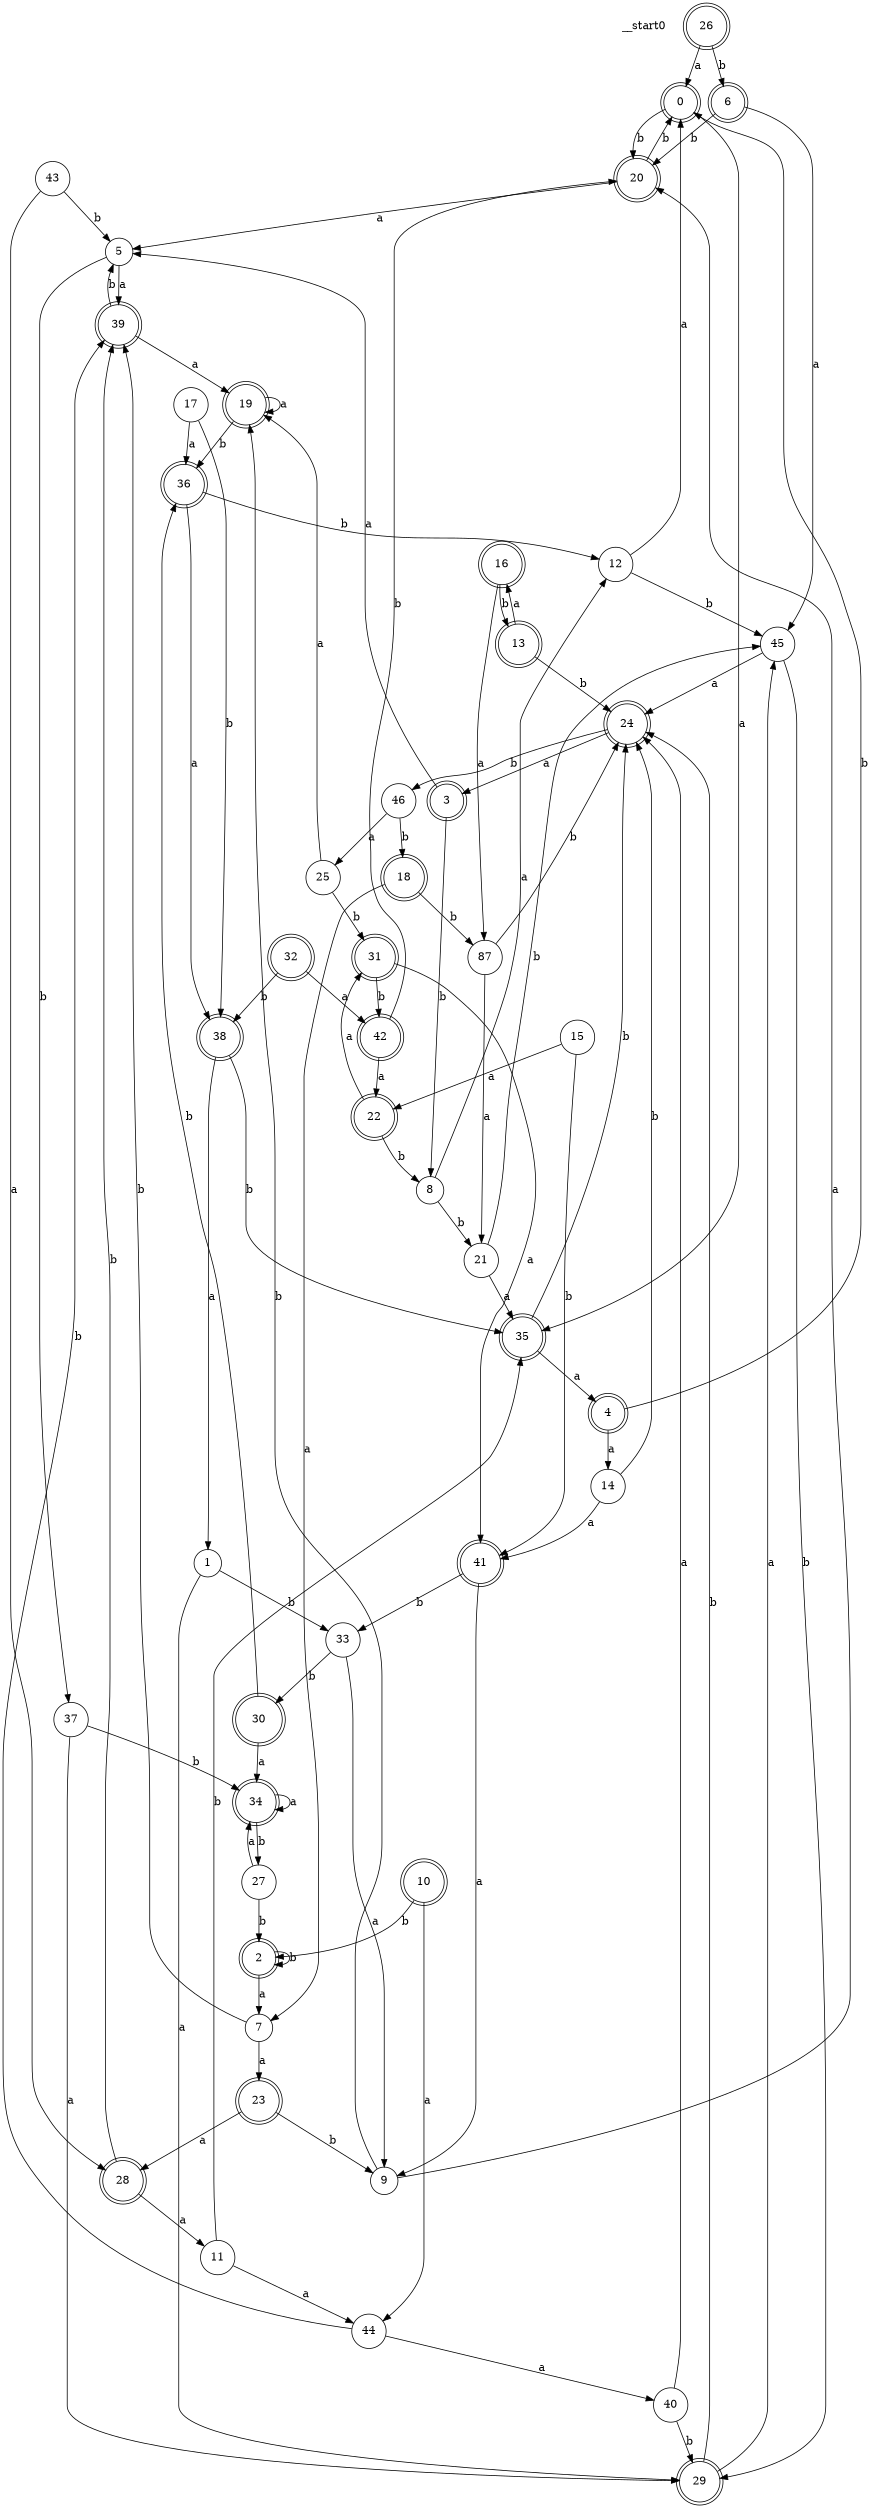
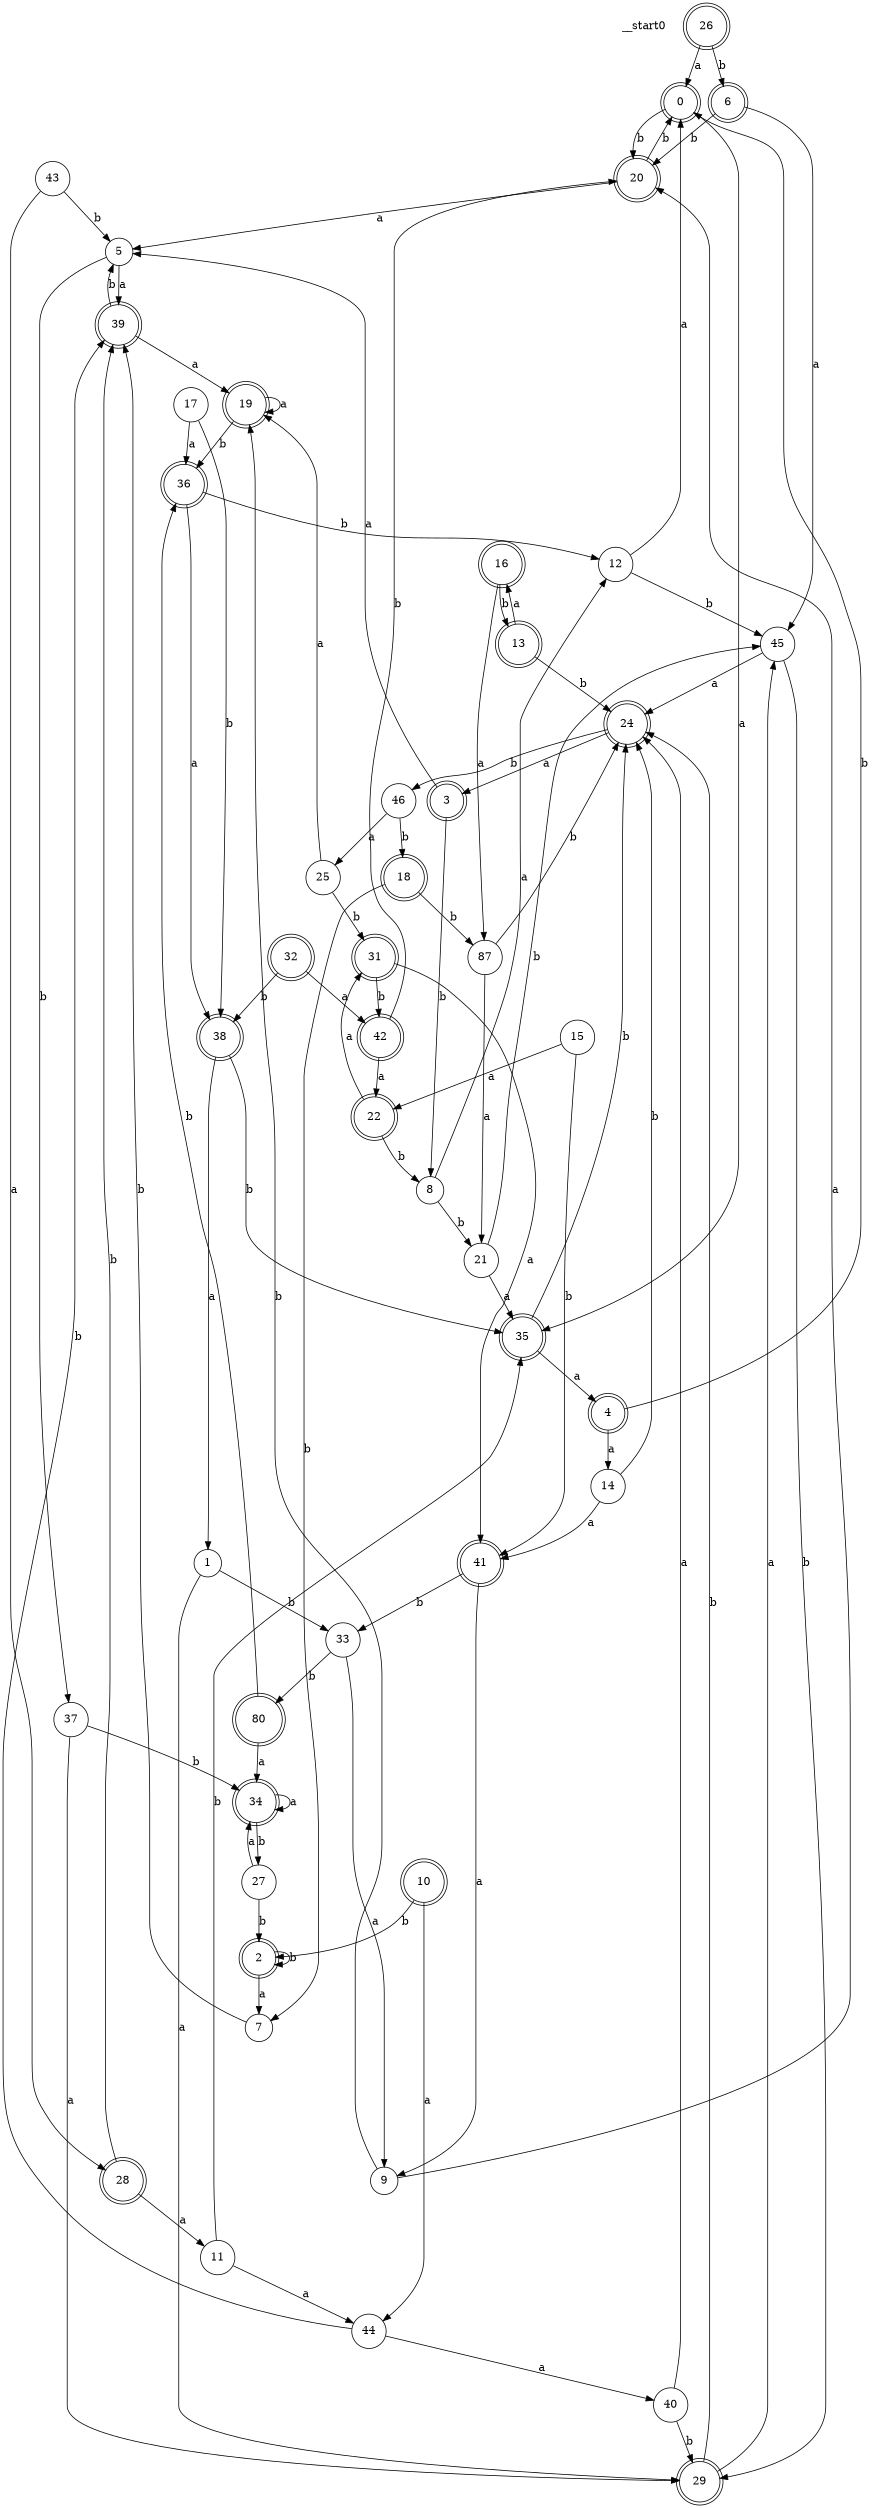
  digraph {
    rankdir=TB
    node [shape=doublecircle color=black fillcolor=white style="rounded,filled"]
    __start0 [shape=none color="" fillcolor="" style=""]
    n2 [label=0]
    n3 [label=20]
    n4 [label=35]
    n5 [label=5 shape=circle style=filled]
    n6 [label=4]
    n7 [label=24]
    n8 [label=1 shape=circle style=filled]
    n9 [label=29]
    n10 [label=33 shape=circle style=filled]
    n11 [label=45 shape=circle style=filled]
    n12 [label=9 shape=circle style=filled]
-   n13 [label=30]
+   n13 [label=80]
    n14 [label=2]
    n15 [label=7 shape=circle style=filled]
    n16 [label=39]
-   n17 [label=23]
    n18 [label=3]
    n19 [label=8 shape=circle style=filled]
    n20 [label=37 shape=circle style=filled]
    n21 [label=12 shape=circle style=filled]
    n22 [label=21 shape=circle style=filled]
    n23 [label=14 shape=circle style=filled]
    n24 [label=41]
    n25 [label=34]
    n26 [label=19]
    n27 [label=6]
    n28 [label=28]
    n29 [label=36]
    n30 [label=10]
    n31 [label=44 shape=circle style=filled]
    n32 [label=40 shape=circle style=filled]
    n33 [label=11 shape=circle style=filled]
    n34 [label=13]
    n35 [label=16]
    n36 [label=87 shape=circle style=filled]
    n37 [label=46 shape=circle style=filled]
    n38 [label=15 shape=circle style=filled]
    n39 [label=22]
    n40 [label=31]
    n41 [label=17 shape=circle style=filled]
    n42 [label=38]
    n43 [label=18]
    n44 [label=42]
    n45 [label=25 shape=circle style=filled]
    n46 [label=26]
    n47 [label=27 shape=circle style=filled]
    n48 [label=32]
    n49 [label=43 shape=circle style=filled]
    n2 -> n3 [label=b]
    n2 -> n4 [label=a]
    n3 -> n2 [label=b]
    n3 -> n5 [label=a]
    n4 -> n6 [label=a]
    n4 -> n7 [label=b]
    n5 -> n16 [label=a]
    n5 -> n20 [label=b]
    n6 -> n2 [label=b]
    n6 -> n23 [label=a]
    n7 -> n18 [label=a]
    n7 -> n37 [label=b]
    n8 -> n9 [label=a]
    n8 -> n10 [label=b]
    n9 -> n7 [label=b]
    n9 -> n11 [label=a]
    n10 -> n12 [label=a]
    n10 -> n13 [label=b]
    n11 -> n7 [label=a]
    n11 -> n9 [label=b]
    n12 -> n3 [label=a]
    n12 -> n26 [label=b]
    n13 -> n25 [label=a]
    n13 -> n29 [label=b]
    n14 -> n14 [label=b]
    n14 -> n15 [label=a]
    n15 -> n16 [label=b]
-   n15 -> n17 [label=a]
    n16 -> n5 [label=b]
    n16 -> n26 [label=a]
-   n17 -> n12 [label=b]
-   n17 -> n28 [label=a]
    n18 -> n5 [label=a]
    n18 -> n19 [label=b]
    n19 -> n21 [label=a]
    n19 -> n22 [label=b]
    n20 -> n9 [label=a]
    n20 -> n25 [label=b]
    n21 -> n2 [label=a]
    n21 -> n11 [label=b]
    n22 -> n4 [label=a]
    n22 -> n11 [label=b]
    n23 -> n7 [label=b]
    n23 -> n24 [label=a]
    n24 -> n10 [label=b]
    n24 -> n12 [label=a]
    n25 -> n25 [label=a]
    n25 -> n47 [label=b]
    n26 -> n26 [label=a]
    n26 -> n29 [label=b]
    n27 -> n3 [label=b]
    n27 -> n11 [label=a]
    n28 -> n16 [label=b]
    n28 -> n33 [label=a]
    n29 -> n21 [label=b]
    n29 -> n42 [label=a]
    n30 -> n14 [label=b]
    n30 -> n31 [label=a]
    n31 -> n16 [label=b]
    n31 -> n32 [label=a]
    n32 -> n7 [label=a]
    n32 -> n9 [label=b]
    n33 -> n4 [label=b]
    n33 -> n31 [label=a]
    n34 -> n7 [label=b]
    n34 -> n35 [label=a]
    n35 -> n34 [label=b]
    n35 -> n36 [label=a]
    n36 -> n7 [label=b]
    n36 -> n22 [label=a]
    n37 -> n43 [label=b]
    n37 -> n45 [label=a]
    n38 -> n24 [label=b]
    n38 -> n39 [label=a]
    n39 -> n19 [label=b]
    n39 -> n40 [label=a]
    n40 -> n24 [label=a]
    n40 -> n44 [label=b]
    n41 -> n29 [label=a]
    n41 -> n42 [label=b]
    n42 -> n4 [label=b]
    n42 -> n8 [label=a]
-   n43 -> n15 [label=a]
+   n43 -> n15 [label=b]
    n43 -> n36 [label=b]
    n44 -> n3 [label=b]
    n44 -> n39 [label=a]
    n45 -> n26 [label=a]
    n45 -> n40 [label=b]
    n46 -> n2 [label=a]
    n46 -> n27 [label=b]
    n47 -> n14 [label=b]
    n47 -> n25 [label=a]
    n48 -> n42 [label=b]
    n48 -> n44 [label=a]
    n49 -> n5 [label=b]
    n49 -> n28 [label=a]
  }
